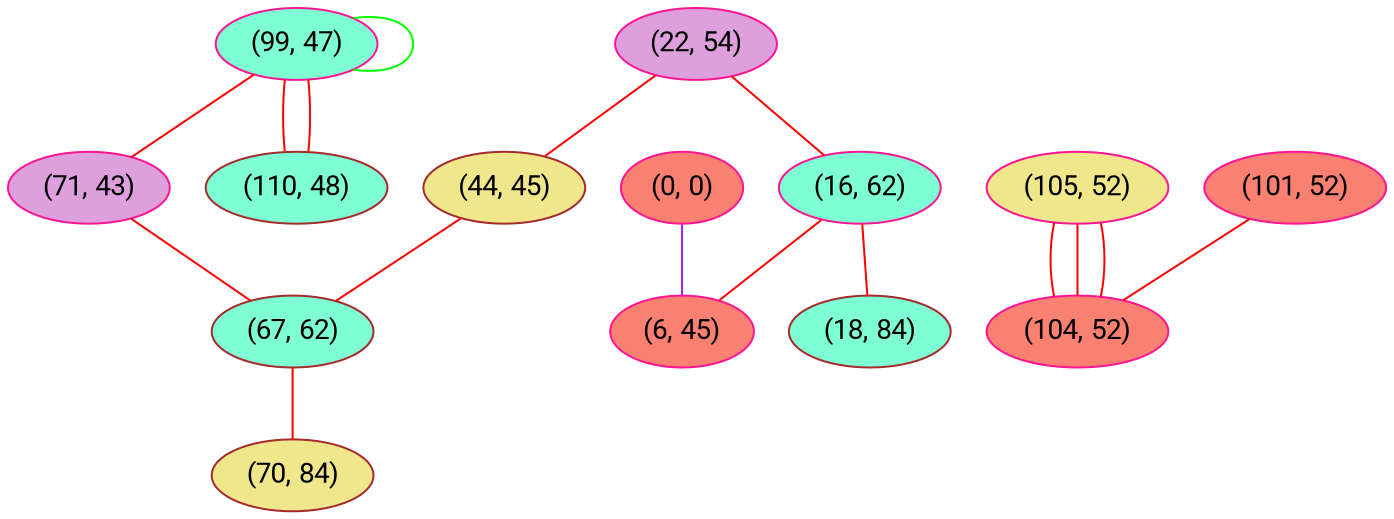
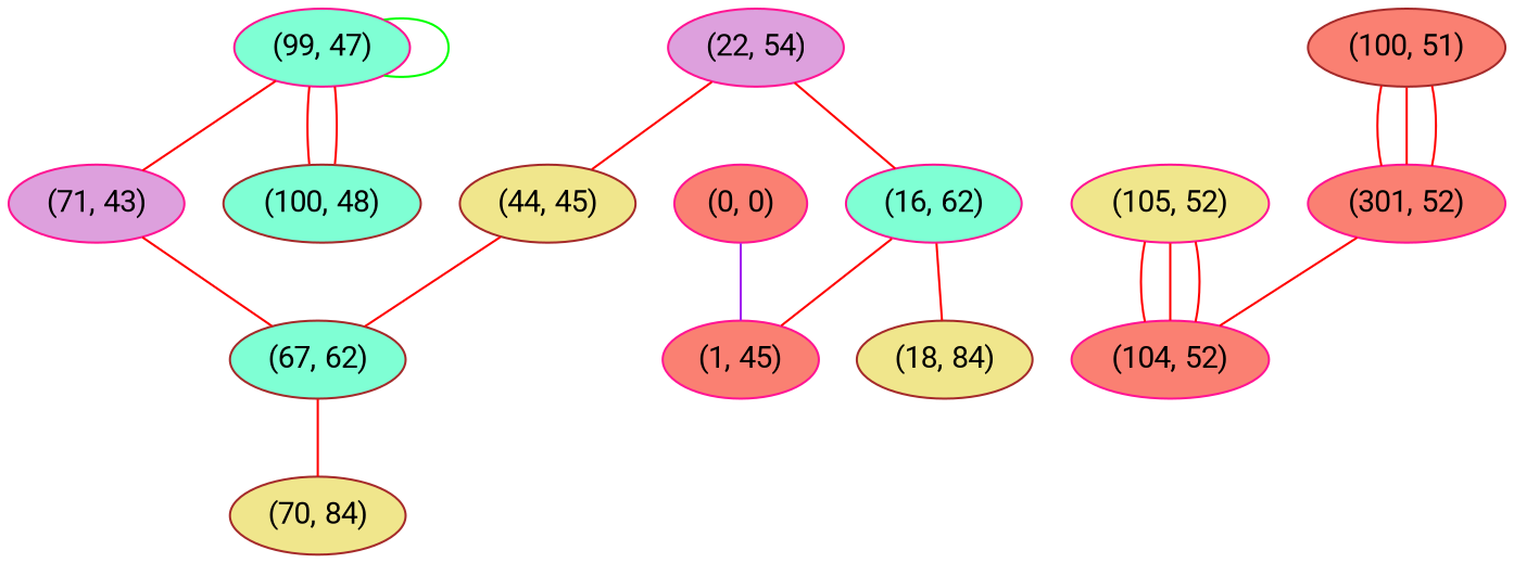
  graph {
    fontname=Roboto
    node [color=deeppink fillcolor=salmon fontname=Roboto style=filled]
    edge [color=red fontname=Roboto weight=1]
    "(99, 47)" [fillcolor=aquamarine]
    n2 [fillcolor=plum label="(71, 43)"]
-   "(100, 48)" [color=brown fillcolor=aquamarine label="(110, 48)"]
+   "(100, 48)" [color=brown fillcolor=aquamarine]
    "(67, 62)" [color=brown fillcolor=aquamarine]
    "(0, 0)"
-   "(6, 45)"
+   "(6, 45)" [label="(1, 45)"]
    n7 [color=brown fillcolor=khaki label="(70, 84)"]
    "(105, 52)" [fillcolor=khaki]
    "(104, 52)"
-   "(101, 52)"
+   "(100, 51)" [color=brown]
+   "(101, 52)" [label="(301, 52)"]
    "(22, 54)" [fillcolor=plum]
    "(44, 45)" [color=brown fillcolor=khaki]
    "(16, 62)" [fillcolor=aquamarine]
-   "(18, 84)" [color=brown fillcolor=aquamarine]
+   "(18, 84)" [color=brown fillcolor=khaki]
    "(99, 47)" -- "(99, 47)" [color=green weight=2]
    "(99, 47)" -- n2
    "(99, 47)" -- "(100, 48)"
    "(99, 47)" -- "(100, 48)"
    n2 -- "(67, 62)"
    "(67, 62)" -- n7
    "(0, 0)" -- "(6, 45)" [color=purple weight=4]
    "(105, 52)" -- "(104, 52)"
    "(105, 52)" -- "(104, 52)"
    "(105, 52)" -- "(104, 52)"
+   "(100, 51)" -- "(101, 52)"
+   "(100, 51)" -- "(101, 52)"
+   "(100, 51)" -- "(101, 52)"
    "(101, 52)" -- "(104, 52)"
    "(22, 54)" -- "(44, 45)"
    "(22, 54)" -- "(16, 62)"
    "(44, 45)" -- "(67, 62)"
    "(16, 62)" -- "(6, 45)"
    "(16, 62)" -- "(18, 84)"
  }
